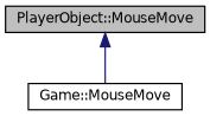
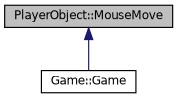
  digraph {
    rankdir=TB
    node [color=black fontname=Helvetica fontsize=10 shape=record style=filled]
    n1 [fillcolor=grey75 fontcolor=black height=0.2 label="PlayerObject::MouseMove" width=0.4]
-   n2 [fillcolor=white height=0.2 label="Game::MouseMove" width=0.4]
+   n2 [fillcolor=white height=0.2 label="Game::Game" width=0.4]
    n1 -> n2 [color=midnightblue dir=back fontname=Helvetica fontsize=10 labelfontname=Helvetica labelfontsize=10 style=solid]
  }
